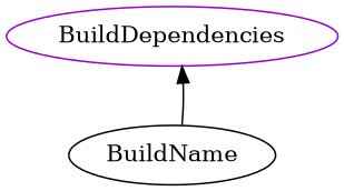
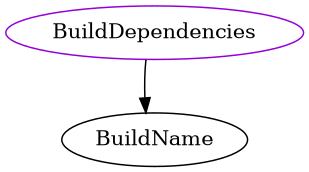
  digraph {
    n1 [color=darkviolet label=BuildDependencies shape=oval]
    BuildName
-   BuildName -> n1
+   n1 -> BuildName
  }
